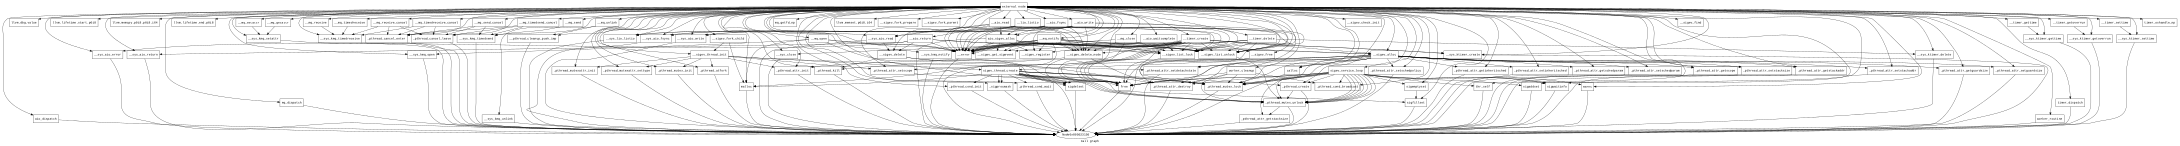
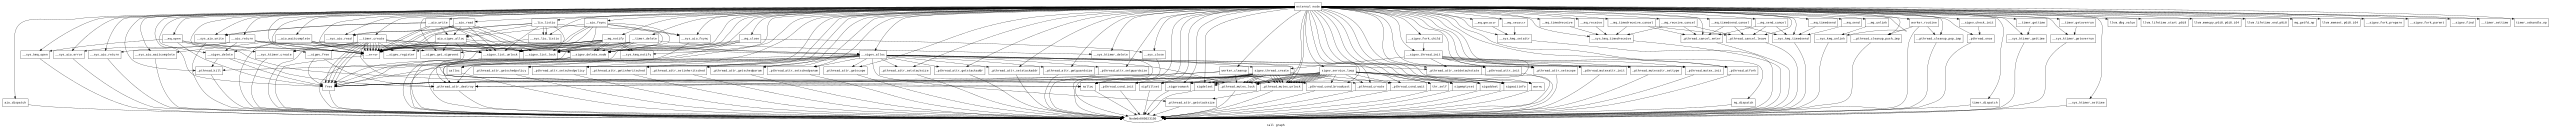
  digraph {
    fontname="Liberation Mono"
    label="Call graph"
    node [fontname="Liberation Mono" shape=record]
    edge [fontname="Liberation Mono"]
    n1 [label="{external node}"]
    n2 [label="{__aio_read}"]
    n3 [label="{llvm.dbg.value}"]
    n4 [label="{__sys_aio_read}"]
    n5 [label="{llvm.lifetime.start.p0i8}"]
    n6 [label="{__sys_aio_write}"]
    n7 [label="{llvm.memcpy.p0i8.p0i8.i64}"]
    n8 [label="{__error}"]
    n9 [label="{llvm.lifetime.end.p0i8}"]
    n10 [label="{aio_dispatch}"]
    n11 [label="{__aio_write}"]
    n12 [label="{__aio_waitcomplete}"]
+   n13 [label="{__sys_aio_waitcomplete}"]
    n14 [label="{__aio_return}"]
    n15 [label="{__sys_aio_error}"]
    n16 [label="{__sys_aio_return}"]
    n17 [label="{__aio_fsync}"]
    n18 [label="{__sys_aio_fsync}"]
    n19 [label="{__lio_listio}"]
    n20 [label="{__sys_lio_listio}"]
    n21 [label="{__mq_open}"]
    n22 [label="{malloc}"]
    n23 [label="{__sys_kmq_open}"]
    n24 [label="{free}"]
    n25 [label="{__mq_close}"]
    n26 [label="{__sys_close}"]
    n27 [label="{__mq_notify}"]
    n28 [label="{__sys_kmq_notify}"]
    n29 [label="{mq_dispatch}"]
    n30 [label="{__mq_getattr}"]
    n31 [label="{__sys_kmq_setattr}"]
    n32 [label="{__mq_setattr}"]
    n33 [label="{__mq_timedreceive}"]
    n34 [label="{__sys_kmq_timedreceive}"]
    n35 [label="{__mq_timedreceive_cancel}"]
    n36 [label="{_pthread_cancel_enter}"]
    n37 [label="{_pthread_cancel_leave}"]
    n38 [label="{__mq_receive}"]
    n39 [label="{__mq_receive_cancel}"]
+   n40 [label="{__mq_timedsend}"]
    n41 [label="{__sys_kmq_timedsend}"]
    n42 [label="{__mq_timedsend_cancel}"]
    n43 [label="{__mq_send}"]
    n44 [label="{__mq_send_cancel}"]
    n45 [label="{__mq_unlink}"]
    n46 [label="{__sys_kmq_unlink}"]
    n47 [label="{mq_getfd_np}"]
    n48 [label="{__sigev_thread_init}"]
    n49 [label="{_pthread_mutexattr_init}"]
    n50 [label="{_pthread_mutexattr_settype}"]
    n51 [label="{_pthread_mutex_init}"]
    n52 [label="{llvm.memset.p0i8.i64}"]
    n53 [label="{__sigev_fork_prepare}"]
    n54 [label="{__sigev_fork_parent}"]
    n55 [label="{__sigev_fork_child}"]
    n56 [label="{_pthread_atfork}"]
    n57 [label="{_pthread_attr_init}"]
    n58 [label="{_pthread_attr_setscope}"]
    n59 [label="{_pthread_attr_setdetachstate}"]
    n60 [label="{_pthread_mutex_lock}"]
    n61 [label="{_pthread_mutex_unlock}"]
    n62 [label="{_pthread_cond_init}"]
    n63 [label="{sigfillset}"]
    n64 [label="{sigdelset}"]
    n65 [label="{_sigprocmask}"]
    n66 [label="{sigev_service_loop}"]
    n67 [label="{_pthread_create}"]
    n68 [label="{_pthread_cond_wait}"]
    n69 [label="{thr_self}"]
    n70 [label="{_pthread_cond_broadcast}"]
    n71 [label="{sigemptyset}"]
    n72 [label="{sigaddset}"]
    n73 [label="{sigwaitinfo}"]
    n74 [label="{worker_routine}"]
    n75 [label="{warnc}"]
    n76 [label="{_pthread_attr_destroy}"]
    n77 [label="{worker_cleanup}"]
    n78 [label="{__pthread_cleanup_push_imp}"]
+   n79 [label="{__pthread_cleanup_pop_imp}"]
    n80 [label="{__sigev_check_init}"]
+   n81 [label="{_pthread_once}"]
    n82 [label="{__sigev_list_lock}"]
    n83 [label="{__sigev_list_unlock}"]
    n84 [label="{__sigev_alloc}"]
    n85 [label="{calloc}"]
+   n86 [label="{_pthread_attr_getschedpolicy}"]
    n87 [label="{_pthread_attr_setschedpolicy}"]
    n88 [label="{_pthread_attr_getinheritsched}"]
    n89 [label="{_pthread_attr_setinheritsched}"]
    n90 [label="{_pthread_attr_getschedparam}"]
    n91 [label="{_pthread_attr_setschedparam}"]
    n92 [label="{_pthread_attr_getscope}"]
    n93 [label="{_pthread_attr_setstacksize}"]
    n94 [label="{_pthread_attr_getstackaddr}"]
    n95 [label="{_pthread_attr_setstackaddr}"]
    n96 [label="{_pthread_attr_getguardsize}"]
    n97 [label="{_pthread_attr_setguardsize}"]
    n98 [label="{__sigev_get_sigevent}"]
    n99 [label="{__sigev_free}"]
    n100 [label="{__sigev_find}"]
    n101 [label="{__sigev_register}"]
    n102 [label="{__sigev_delete}"]
    n103 [label="{_pthread_kill}"]
    n104 [label="{__sigev_delete_node}"]
    n105 [label="{__timer_create}"]
    n106 [label="{__sys_ktimer_create}"]
    n107 [label="{timer_dispatch}"]
    n108 [label="{__timer_delete}"]
    n109 [label="{__sys_ktimer_delete}"]
    n110 [label="{__timer_gettime}"]
    n111 [label="{__sys_ktimer_gettime}"]
    n112 [label="{__timer_getoverrun}"]
    n113 [label="{__sys_ktimer_getoverrun}"]
    n114 [label="{__timer_settime}"]
    n115 [label="{__sys_ktimer_settime}"]
    n116 [label="{timer_oshandle_np}"]
    n117 [label="{aio_sigev_alloc}"]
    n118 [label=Node0x805023150 shape=""]
    n119 [label="{sigev_thread_create}"]
    n120 [label="{_pthread_attr_getstacksize}"]
    n1 -> n2
    n1 -> n3
    n1 -> n4
    n1 -> n5
    n1 -> n6
    n1 -> n7
    n1 -> n8
    n1 -> n9
    n1 -> n10
    n1 -> n11
    n1 -> n12
+   n1 -> n13
    n1 -> n14
    n1 -> n15
    n1 -> n16
    n1 -> n17
    n1 -> n18
    n1 -> n19
    n1 -> n20
    n1 -> n21
    n1 -> n22
    n1 -> n23
    n1 -> n24
    n1 -> n25
    n1 -> n26
    n1 -> n27
    n1 -> n28
    n1 -> n29
    n1 -> n30
    n1 -> n31
    n1 -> n32
    n1 -> n33
    n1 -> n34
    n1 -> n35
    n1 -> n36
    n1 -> n37
    n1 -> n38
    n1 -> n39
+   n1 -> n40
    n1 -> n41
    n1 -> n42
    n1 -> n43
    n1 -> n44
    n1 -> n45
+   n1 -> n46
    n1 -> n47
    n1 -> n48
    n1 -> n49
    n1 -> n50
    n1 -> n51
    n1 -> n52
    n1 -> n53
    n1 -> n54
    n1 -> n55
    n1 -> n56
    n1 -> n57
    n1 -> n58
    n1 -> n59
    n1 -> n60
-   n67 -> n61
+   n1 -> n61
    n1 -> n62
    n1 -> n63
    n1 -> n64
    n1 -> n65
    n1 -> n66
    n1 -> n67
    n1 -> n68
    n1 -> n69
    n1 -> n70
    n1 -> n71
    n1 -> n72
    n1 -> n73
    n1 -> n74
    n1 -> n75
    n1 -> n76
    n1 -> n77
    n1 -> n78
+   n1 -> n79
    n1 -> n80
+   n1 -> n81
    n1 -> n82
    n1 -> n83
    n1 -> n84
    n1 -> n85
+   n1 -> n86
    n1 -> n87
    n1 -> n88
    n1 -> n89
    n1 -> n90
    n1 -> n91
    n1 -> n92
    n1 -> n93
    n1 -> n94
    n1 -> n95
    n1 -> n96
    n1 -> n97
    n1 -> n98
    n1 -> n99
    n1 -> n100
    n1 -> n101
    n1 -> n102
    n1 -> n103
    n1 -> n104
    n1 -> n105
    n1 -> n106
    n1 -> n107
    n1 -> n108
    n1 -> n109
    n1 -> n110
    n1 -> n111
    n1 -> n112
    n1 -> n113
    n1 -> n114
    n1 -> n115
    n1 -> n116
    n2 -> n4
    n2 -> n4
    n2 -> n8
    n2 -> n8
    n2 -> n82
    n2 -> n83
    n2 -> n104
    n2 -> n117
    n4 -> n118
    n6 -> n118
    n8 -> n118
    n10 -> n118
    n11 -> n6
    n11 -> n6
    n11 -> n8
    n11 -> n8
    n11 -> n82
    n11 -> n83
    n11 -> n104
    n11 -> n117
    n12 -> n8
    n12 -> n8
+   n12 -> n13
    n12 -> n82
    n12 -> n83
-   n4 -> n102
+   n12 -> n102
+   n13 -> n118
    n14 -> n8
    n14 -> n15
    n14 -> n16
    n14 -> n82
    n14 -> n83
    n14 -> n102
    n15 -> n118
    n16 -> n118
    n17 -> n8
    n17 -> n8
    n17 -> n18
    n17 -> n18
    n17 -> n82
    n17 -> n83
    n17 -> n104
    n17 -> n117
    n18 -> n118
    n19 -> n8
    n19 -> n8
    n19 -> n20
    n19 -> n20
    n19 -> n82
    n19 -> n83
    n19 -> n104
    n19 -> n117
    n20 -> n118
    n21 -> n8
    n21 -> n8
    n21 -> n22
    n21 -> n23
    n21 -> n24
    n22 -> n118
    n23 -> n118
    n24 -> n118
    n25 -> n24
    n25 -> n26
    n25 -> n82
    n25 -> n83
    n25 -> n104
    n26 -> n118
    n27 -> n8
    n27 -> n8
    n27 -> n28
    n27 -> n28
    n27 -> n82
    n27 -> n82
    n27 -> n83
    n27 -> n83
    n27 -> n84
    n27 -> n98
    n27 -> n101
    n27 -> n104
    n27 -> n104
    n27 -> n118
    n28 -> n118
    n29 -> n118
    n30 -> n31
    n31 -> n118
    n32 -> n31
    n33 -> n34
    n34 -> n118
    n35 -> n34
    n35 -> n36
    n35 -> n37
    n36 -> n118
    n37 -> n118
    n38 -> n34
    n39 -> n34
    n39 -> n36
    n39 -> n37
+   n40 -> n41
    n41 -> n118
    n42 -> n36
    n42 -> n37
    n42 -> n41
    n43 -> n41
    n44 -> n36
    n44 -> n37
    n44 -> n41
    n45 -> n46
    n46 -> n118
-   n55 -> n22
+   n48 -> n22
    n48 -> n49
    n48 -> n50
    n48 -> n51
    n48 -> n56
    n48 -> n57
    n48 -> n58
    n48 -> n59
    n48 -> n119
    n49 -> n118
    n50 -> n118
    n51 -> n118
    n55 -> n48
    n56 -> n118
    n57 -> n118
    n58 -> n118
    n59 -> n118
    n60 -> n118
    n61 -> n118
    n61 -> n120
    n62 -> n118
    n63 -> n118
    n64 -> n118
    n65 -> n118
    n66 -> n24
    n66 -> n24
    n66 -> n60
    n66 -> n60
    n66 -> n60
    n66 -> n60
    n66 -> n60
    n66 -> n61
    n66 -> n61
    n66 -> n61
    n66 -> n61
    n66 -> n61
    n66 -> n61
    n66 -> n61
    n66 -> n67
+   n66 -> n68
    n66 -> n69
    n66 -> n70
    n66 -> n71
    n66 -> n72
    n66 -> n73
    n66 -> n73
    n66 -> n75
    n66 -> n76
    n67 -> n118
    n68 -> n118
    n69 -> n118
-   n71 -> n63
+   n70 -> n118
+   n71 -> n118
    n72 -> n118
    n73 -> n118
-   n45 -> n78
+   n74 -> n78
+   n74 -> n79
    n74 -> n118
    n75 -> n118
    n76 -> n118
    n77 -> n24
    n77 -> n60
    n77 -> n61
    n77 -> n70
    n77 -> n76
    n78 -> n118
+   n79 -> n118
+   n80 -> n81
+   n81 -> n118
    n82 -> n60
    n83 -> n61
    n84 -> n24
    n84 -> n57
    n84 -> n58
    n84 -> n59
    n84 -> n60
    n84 -> n61
    n84 -> n76
    n84 -> n85
+   n84 -> n86
    n84 -> n87
    n84 -> n88
    n84 -> n89
    n84 -> n90
    n84 -> n91
    n84 -> n92
    n84 -> n93
    n84 -> n94
    n84 -> n95
    n84 -> n96
    n84 -> n97
    n84 -> n119
    n84 -> n120
    n85 -> n118
+   n86 -> n118
    n87 -> n118
    n88 -> n118
    n89 -> n118
    n90 -> n118
    n91 -> n118
    n92 -> n118
    n93 -> n118
    n94 -> n118
    n95 -> n118
    n96 -> n118
    n97 -> n118
    n99 -> n24
    n99 -> n76
    n102 -> n24
    n102 -> n76
    n102 -> n103
    n103 -> n118
    n104 -> n24
    n104 -> n76
    n104 -> n103
    n105 -> n8
    n105 -> n8
    n105 -> n8
    n105 -> n8
    n105 -> n8
    n105 -> n8
    n105 -> n22
    n105 -> n24
    n105 -> n24
    n105 -> n24
    n105 -> n24
    n105 -> n82
    n105 -> n83
    n105 -> n84
    n105 -> n98
    n105 -> n99
    n105 -> n101
    n105 -> n106
    n105 -> n106
    n105 -> n118
    n106 -> n118
    n107 -> n118
    n108 -> n8
    n108 -> n8
    n108 -> n24
    n108 -> n82
    n108 -> n83
    n108 -> n104
    n108 -> n109
    n109 -> n118
    n110 -> n111
    n111 -> n118
    n112 -> n113
    n113 -> n118
-   n114 -> n115
    n115 -> n118
    n117 -> n8
    n117 -> n8
    n117 -> n82
    n117 -> n83
    n117 -> n84
    n117 -> n98
    n117 -> n101
    n117 -> n118
    n119 -> n22
    n119 -> n24
    n119 -> n60
    n119 -> n60
    n119 -> n60
    n119 -> n61
    n119 -> n61
    n119 -> n61
    n119 -> n61
    n119 -> n62
    n119 -> n63
    n119 -> n64
    n119 -> n64
    n119 -> n64
    n119 -> n64
    n119 -> n64
    n119 -> n65
    n119 -> n65
    n119 -> n67
    n119 -> n68
    n120 -> n118
  }
